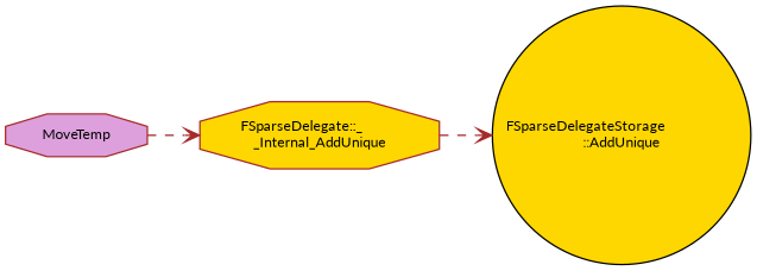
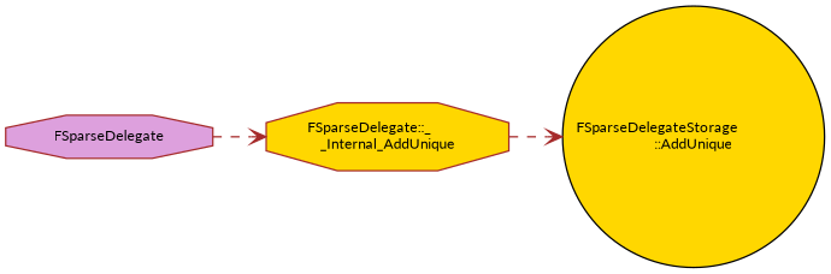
  digraph {
    fontname=Lato
    rankdir=LR
    node [color=brown fillcolor=gold fontname=Lato fontsize=10 shape=octagon style=filled]
    edge [arrowhead=vee color=brown fontname=Lato fontsize=10 labelfontname=Helvetica labelfontsize=10 style=dashed]
    n1 [fontcolor=black height=0.2 label="FSparseDelegate::_\l_Internal_AddUnique" width=0.4]
    n2 [color=black height=0.2 label="FSparseDelegateStorage\l::AddUnique" shape=circle width=0.4]
-   n3 [fillcolor=plum height=0.2 label=MoveTemp width=0.4]
+   n3 [fillcolor=plum height=0.2 label=FSparseDelegate width=0.4]
    n1 -> n2
    n3 -> n1
  }
